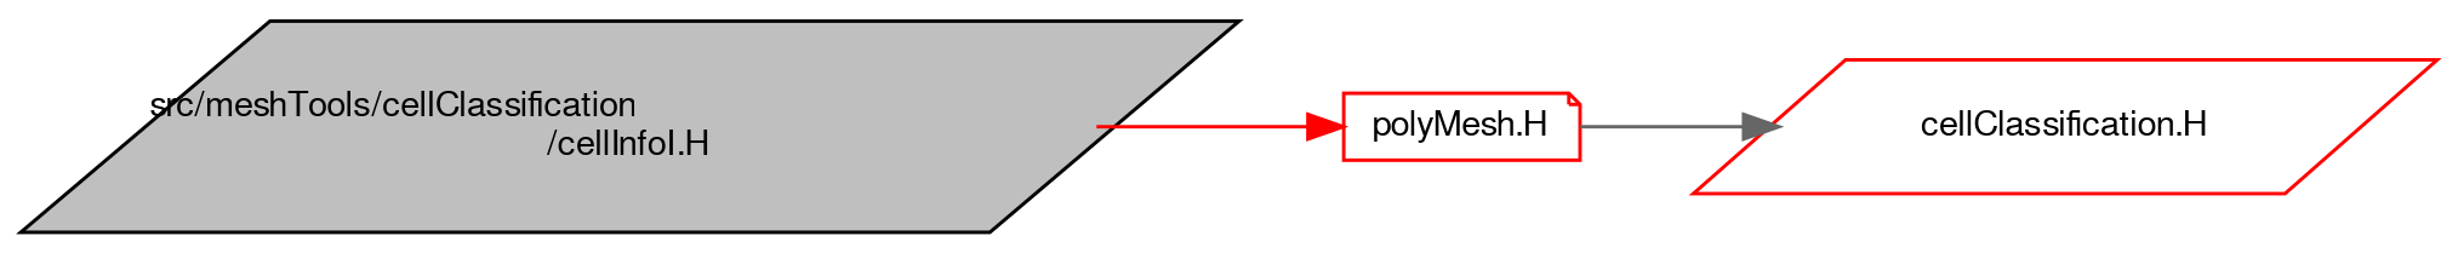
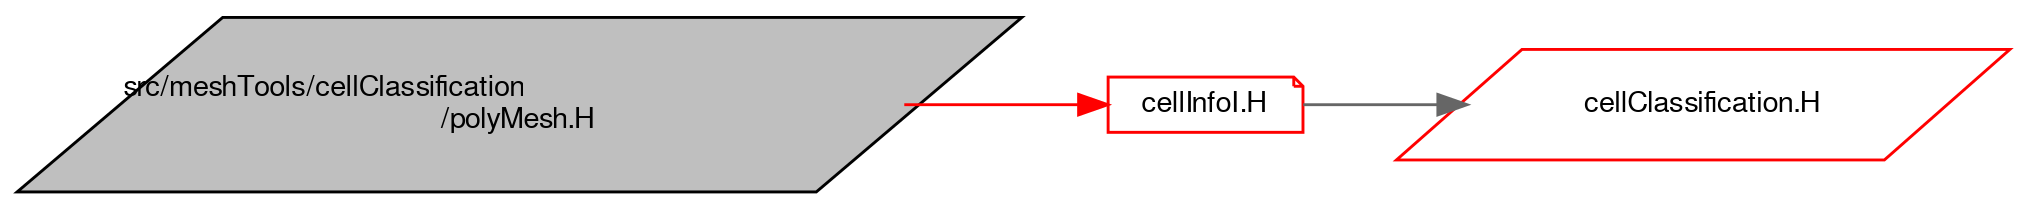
  digraph {
    rankdir=LR
    node [color=red fontname=FreeSans fontsize=10 shape=parallelogram]
    edge [fontname=FreeSans fontsize=10 labelfontname=FreeSans labelfontsize=10 style=solid]
-   n1 [color=black fillcolor=grey75 fontcolor=black height=0.2 label="src/meshTools/cellClassification\l/cellInfoI.H" style=filled width=0.4]
-   n2 [height=0.2 label="polyMesh.H" shape=note width=0.4]
+   n1 [color=black fillcolor=grey75 fontcolor=black height=0.2 label="src/meshTools/cellClassification\l/polyMesh.H" style=filled width=0.4]
+   n2 [height=0.2 label="cellInfoI.H" shape=note width=0.4]
    n3 [height=0.2 label="cellClassification.H" width=0.4]
    n1 -> n2 [color=red]
    n2 -> n3 [color=gray40]
  }
